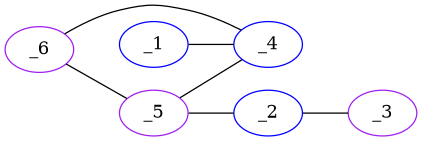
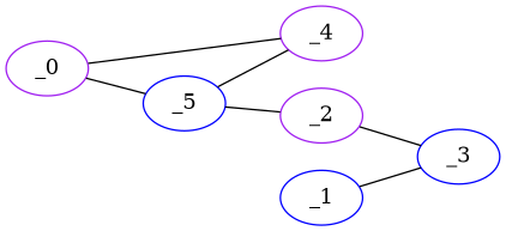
  graph {
    rankdir=LR
    node [color=purple]
-   _0 [x=1.5 y=1.74 label=_6]
-   _4 [color=blue x=0.549067 y=2.55703]
-   _5 [x=2.34999 y=1.17379]
+   _0 [x=1.5 y=1.74]
+   _4 [x=0.549067 y=2.55703]
+   _5 [color=blue x=2.34999 y=1.17379]
    _1 [color=blue x=2.54588 y=2.64431]
-   _2 [color=blue x=2.56083 y=0.359421]
-   _3 [x=0.602315 y=-0.326038]
+   _2 [x=2.56083 y=0.359421]
+   _3 [color=blue x=0.602315 y=-0.326038]
    _0 -- _4
    _0 -- _5
    _5 -- _4
    _5 -- _2
-   _1 -- _4
+   _1 -- _3
    _2 -- _3
  }
